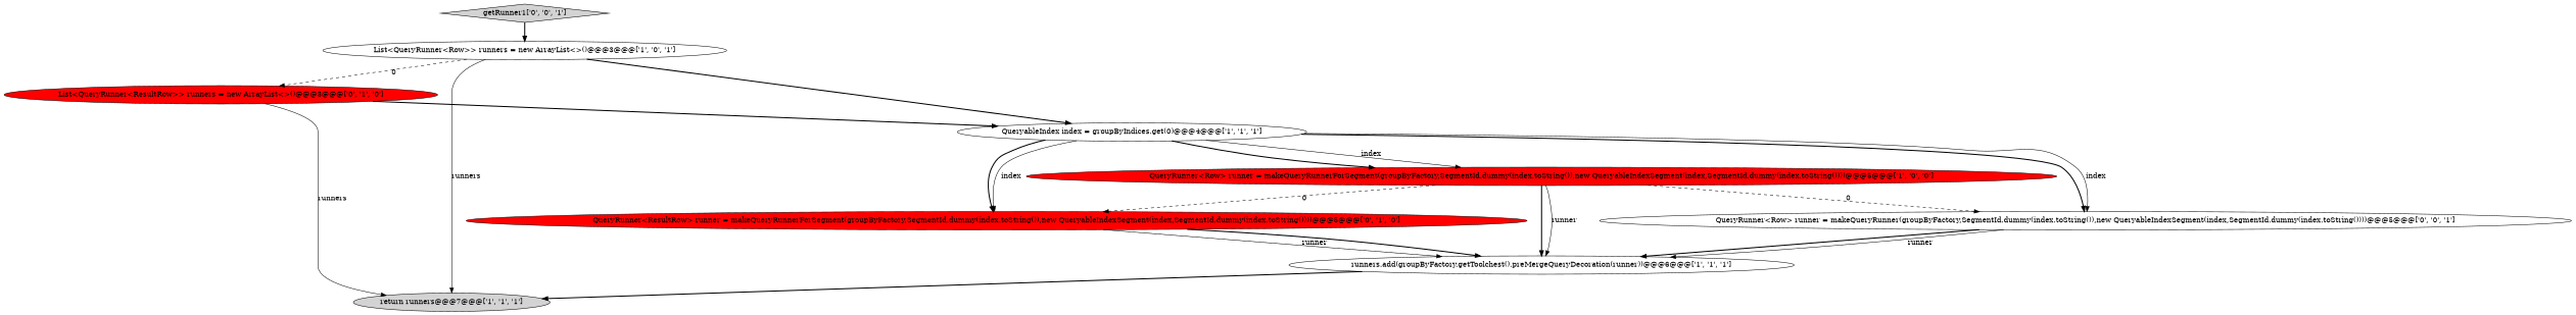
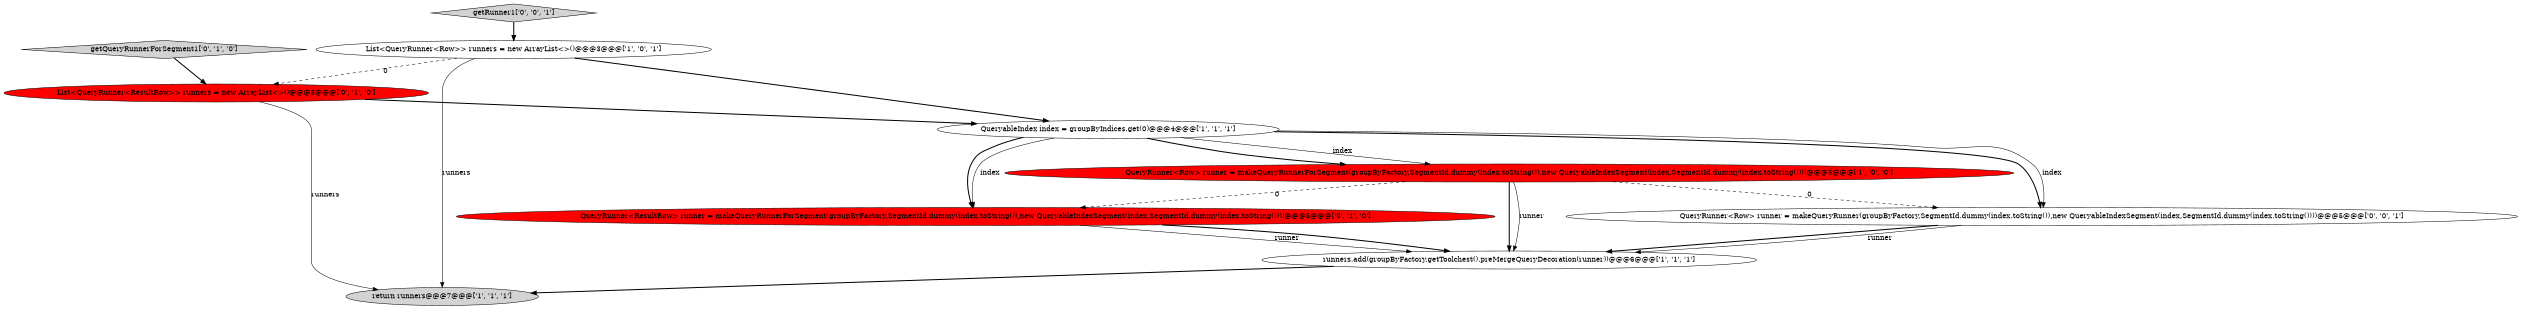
  digraph {
    node [fillcolor=white shape=ellipse style=filled]
    edge [style=bold]
    n1 [fillcolor=red label="QueryRunner<ResultRow> runner = makeQueryRunnerForSegment(groupByFactory,SegmentId.dummy(index.toString()),new QueryableIndexSegment(index,SegmentId.dummy(index.toString())))@@@5@@@['0', '1', '0']"]
    n2 [label="runners.add(groupByFactory.getToolchest().preMergeQueryDecoration(runner))@@@6@@@['1', '1', '1']"]
    n3 [fillcolor=lightgray label="return runners@@@7@@@['1', '1', '1']"]
    n4 [fillcolor=red label="List<QueryRunner<ResultRow>> runners = new ArrayList<>()@@@3@@@['0', '1', '0']"]
    n5 [label="QueryableIndex index = groupByIndices.get(0)@@@4@@@['1', '1', '1']"]
    n6 [fillcolor=red label="QueryRunner<Row> runner = makeQueryRunnerForSegment(groupByFactory,SegmentId.dummy(index.toString()),new QueryableIndexSegment(index,SegmentId.dummy(index.toString())))@@@5@@@['1', '0', '0']"]
    n7 [label="QueryRunner<Row> runner = makeQueryRunner(groupByFactory,SegmentId.dummy(index.toString()),new QueryableIndexSegment(index,SegmentId.dummy(index.toString())))@@@5@@@['0', '0', '1']"]
    n8 [label="List<QueryRunner<Row>> runners = new ArrayList<>()@@@3@@@['1', '0', '1']"]
+   n9 [fillcolor=lightgray label="getQueryRunnerForSegment1['0', '1', '0']" shape=diamond]
    n10 [fillcolor=lightgray label="getRunner1['0', '0', '1']" shape=diamond]
    n1 -> n2 [label=runner style=solid]
    n1 -> n2
    n2 -> n3
    n4 -> n3 [label=runners style=solid]
    n4 -> n5
    n5 -> n1 [label=index style=solid]
    n5 -> n1
    n5 -> n6
    n5 -> n6 [label=index style=solid]
    n5 -> n7
    n5 -> n7 [label=index style=solid]
    n6 -> n1 [label=0 style=dashed]
    n6 -> n2
    n6 -> n2 [label=runner style=solid]
    n6 -> n7 [label=0 style=dashed]
    n7 -> n2
    n7 -> n2 [label=runner style=solid]
    n8 -> n3 [label=runners style=solid]
    n8 -> n4 [label=0 style=dashed]
    n8 -> n5
+   n9 -> n4
    n10 -> n8
  }
